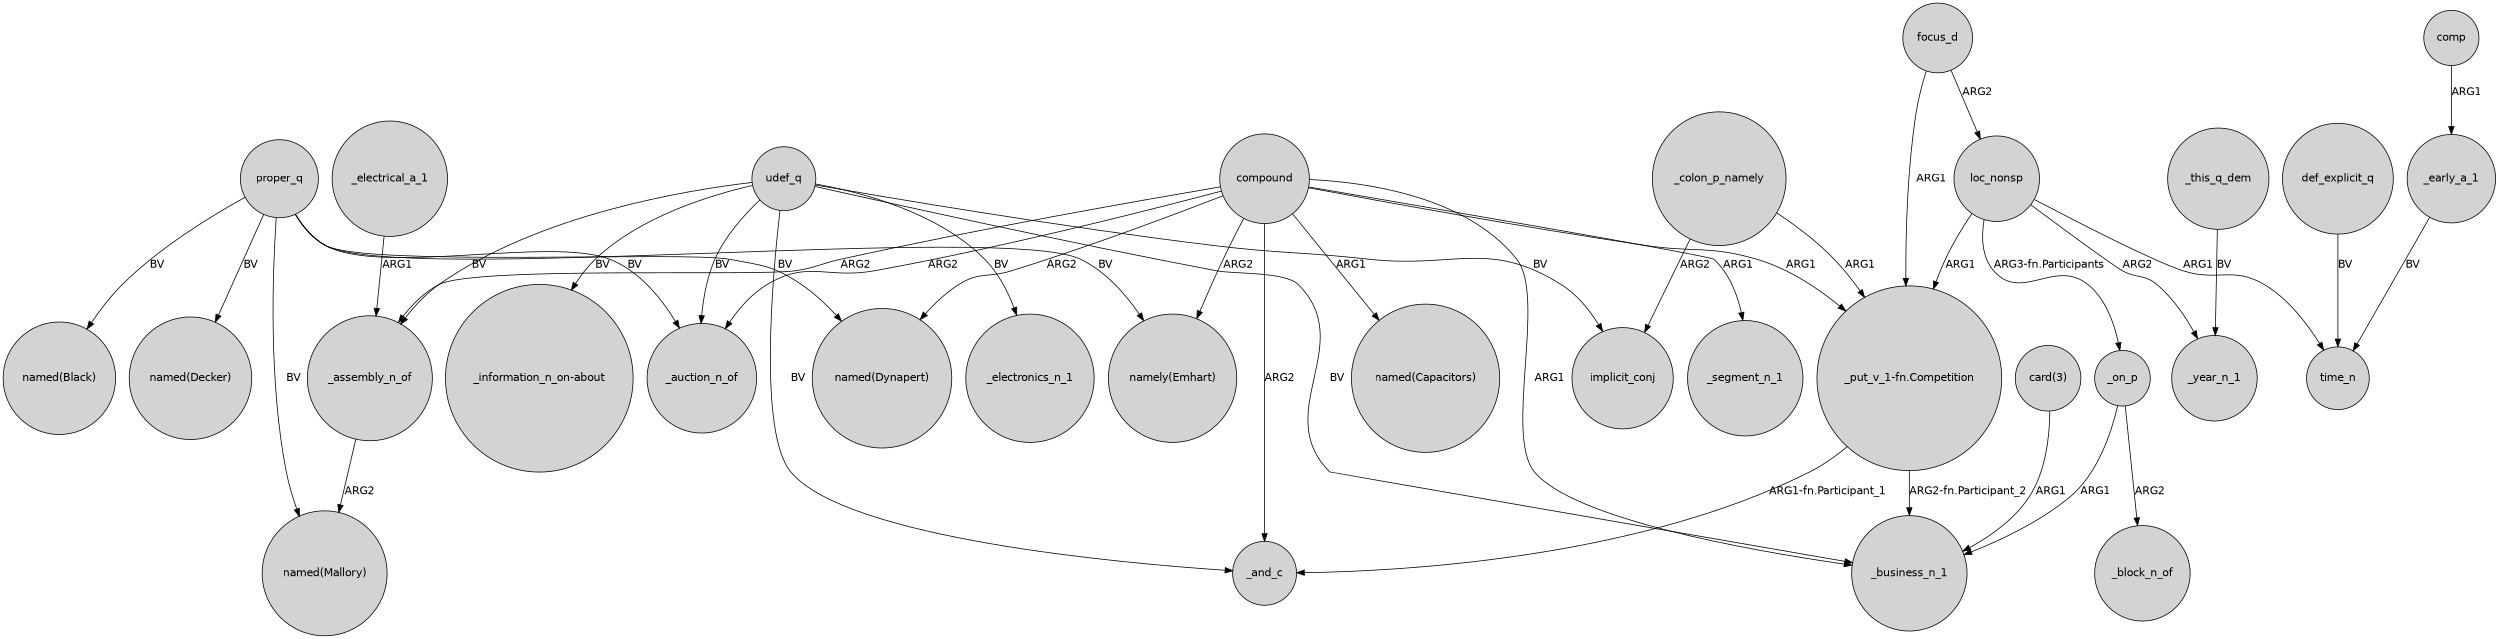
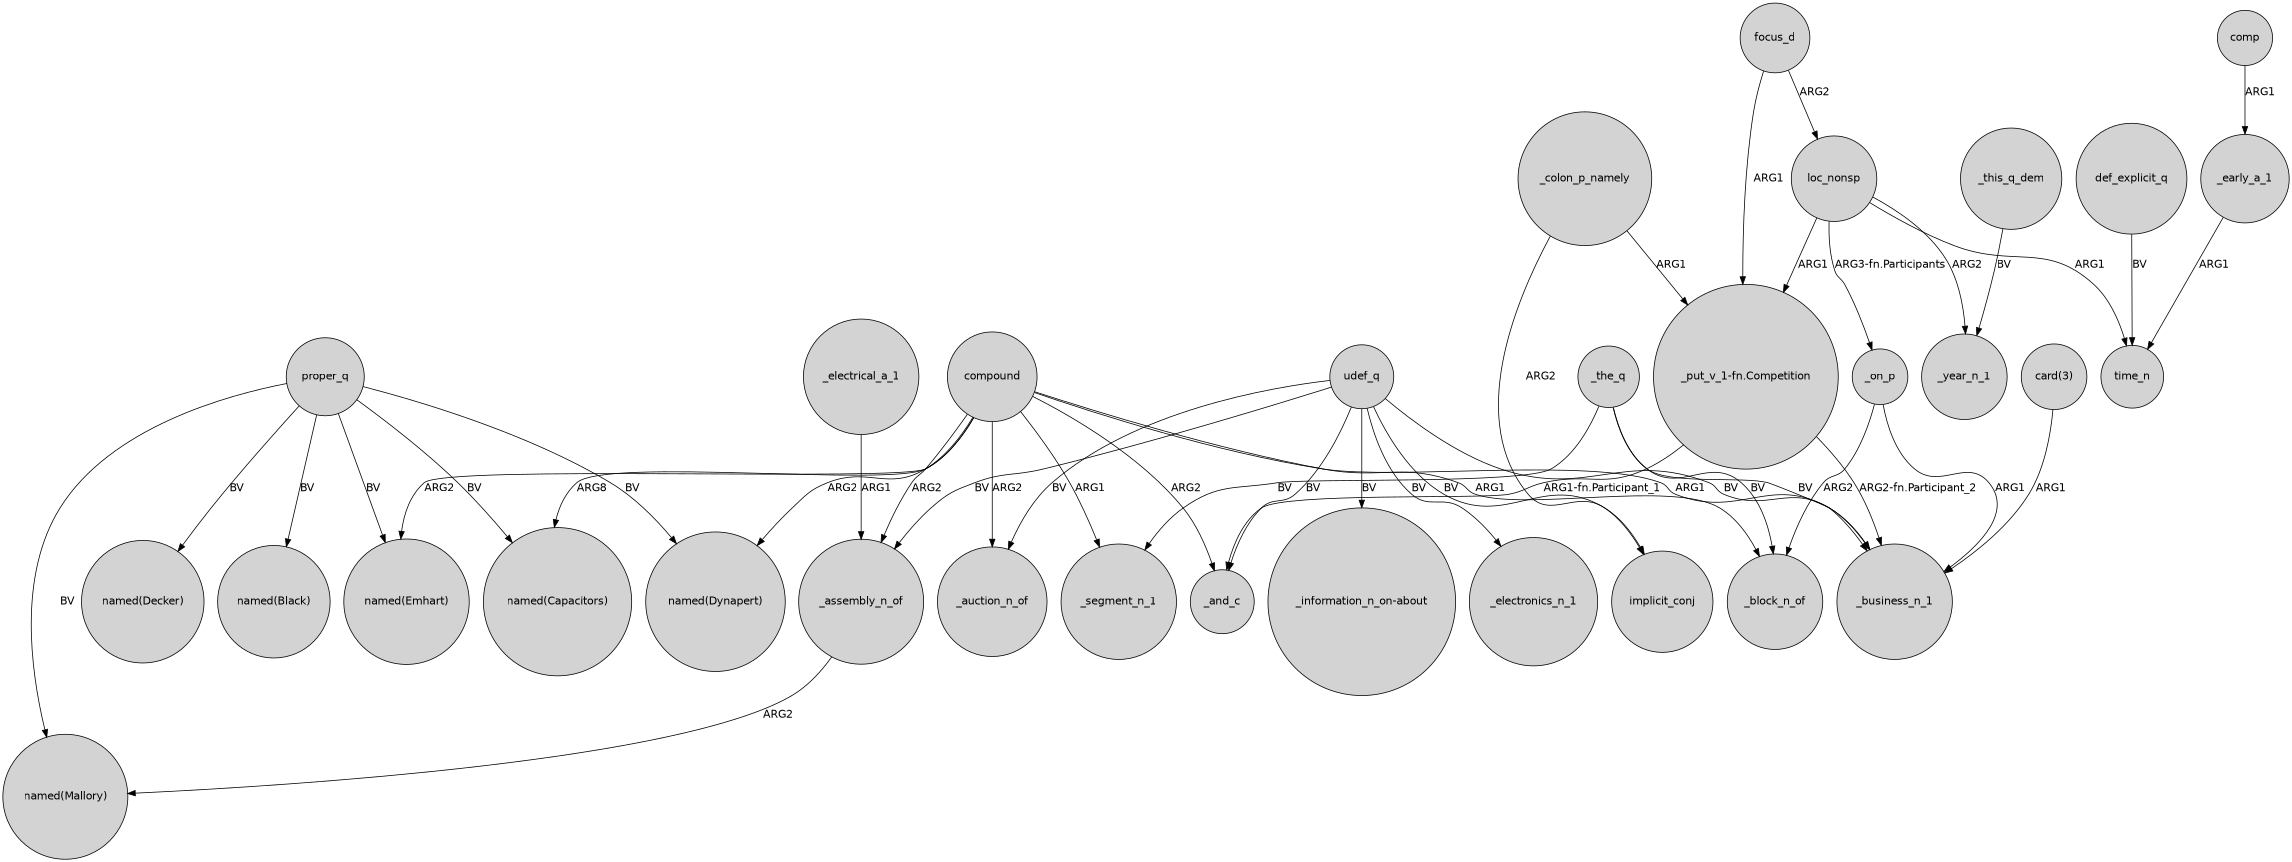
  digraph {
    fontname="DejaVu Sans"
    node [fontname="DejaVu Sans" shape=circle style=filled]
    edge [fontname="DejaVu Sans"]
    _early_a_1
    time_n
    _electrical_a_1
    _assembly_n_of
    "named(Mallory)"
    loc_nonsp
    "_put_v_1-fn.Competition"
    _year_n_1
    _on_p
    _business_n_1
    _and_c
    _block_n_of
    udef_q
    "_information_n_on-about"
    _auction_n_of
    _electronics_n_1
    implicit_conj
    proper_q
-   "named(Emhart)" [label="namely(Emhart)"]
+   "named(Emhart)"
    "named(Decker)"
    "named(Capacitors)"
    "named(Black)"
    "named(Dynapert)"
    compound
    _segment_n_1
+   _the_q
    comp
    focus_d
    _colon_p_namely
    _this_q_dem
    def_explicit_q
    "card(3)"
-   _early_a_1 -> time_n [label=BV]
+   _early_a_1 -> time_n [label=ARG1]
    _electrical_a_1 -> _assembly_n_of [label=ARG1]
    _assembly_n_of -> "named(Mallory)" [label=ARG2]
    loc_nonsp -> time_n [label=ARG1]
    loc_nonsp -> "_put_v_1-fn.Competition" [label=ARG1]
    loc_nonsp -> _year_n_1 [label=ARG2]
    loc_nonsp -> _on_p [label="ARG3-fn.Participants"]
    "_put_v_1-fn.Competition" -> _business_n_1 [label="ARG2-fn.Participant_2"]
    "_put_v_1-fn.Competition" -> _and_c [label="ARG1-fn.Participant_1"]
    _on_p -> _business_n_1 [label=ARG1]
    _on_p -> _block_n_of [label=ARG2]
    udef_q -> _assembly_n_of [label=BV]
    udef_q -> _business_n_1 [label=BV]
    udef_q -> _and_c [label=BV]
    udef_q -> "_information_n_on-about" [label=BV]
    udef_q -> _auction_n_of [label=BV]
    udef_q -> _electronics_n_1 [label=BV]
    udef_q -> implicit_conj [label=BV]
    proper_q -> "named(Mallory)" [label=BV]
    proper_q -> "named(Emhart)" [label=BV]
    proper_q -> "named(Decker)" [label=BV]
-   proper_q -> _auction_n_of [label=BV]
+   proper_q -> "named(Capacitors)" [label=BV]
    proper_q -> "named(Black)" [label=BV]
    proper_q -> "named(Dynapert)" [label=BV]
    compound -> _assembly_n_of [label=ARG2]
    compound -> _business_n_1 [label=ARG1]
    compound -> _and_c [label=ARG2]
-   compound -> "_put_v_1-fn.Competition" [label=ARG1]
+   compound -> _block_n_of [label=ARG1]
    compound -> _auction_n_of [label=ARG2]
    compound -> "named(Emhart)" [label=ARG2]
-   compound -> "named(Capacitors)" [label=ARG1]
+   compound -> "named(Capacitors)" [label=ARG8]
    compound -> "named(Dynapert)" [label=ARG2]
    compound -> _segment_n_1 [label=ARG1]
+   _the_q -> _business_n_1 [label=BV]
+   _the_q -> _block_n_of [label=BV]
+   _the_q -> _segment_n_1 [label=BV]
    comp -> _early_a_1 [label=ARG1]
    focus_d -> loc_nonsp [label=ARG2]
    focus_d -> "_put_v_1-fn.Competition" [label=ARG1]
    _colon_p_namely -> "_put_v_1-fn.Competition" [label=ARG1]
    _colon_p_namely -> implicit_conj [label=ARG2]
    _this_q_dem -> _year_n_1 [label=BV]
    def_explicit_q -> time_n [label=BV]
    "card(3)" -> _business_n_1 [label=ARG1]
  }
